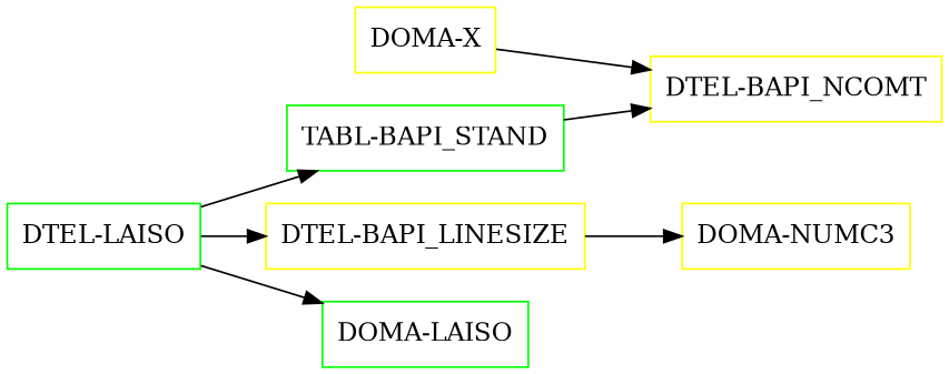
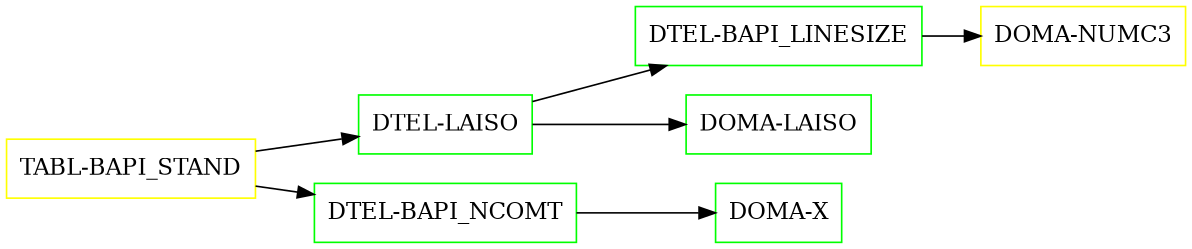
  digraph {
    rankdir=LR
    node [color=green shape=box]
-   "TABL-BAPI_STAND"
+   "TABL-BAPI_STAND" [color=yellow]
    "DTEL-LAISO"
-   "DTEL-BAPI_NCOMT" [color=yellow]
-   "DTEL-BAPI_LINESIZE" [color=yellow]
+   "DTEL-BAPI_NCOMT"
+   "DTEL-BAPI_LINESIZE"
    "DOMA-NUMC3" [color=yellow]
    "DOMA-LAISO"
-   "DOMA-X" [color=yellow]
-   "DTEL-LAISO" -> "TABL-BAPI_STAND"
+   "DOMA-X"
+   "TABL-BAPI_STAND" -> "DTEL-LAISO"
    "TABL-BAPI_STAND" -> "DTEL-BAPI_NCOMT"
    "DTEL-LAISO" -> "DTEL-BAPI_LINESIZE"
    "DTEL-LAISO" -> "DOMA-LAISO"
-   "DOMA-X" -> "DTEL-BAPI_NCOMT"
+   "DTEL-BAPI_NCOMT" -> "DOMA-X"
    "DTEL-BAPI_LINESIZE" -> "DOMA-NUMC3"
  }
